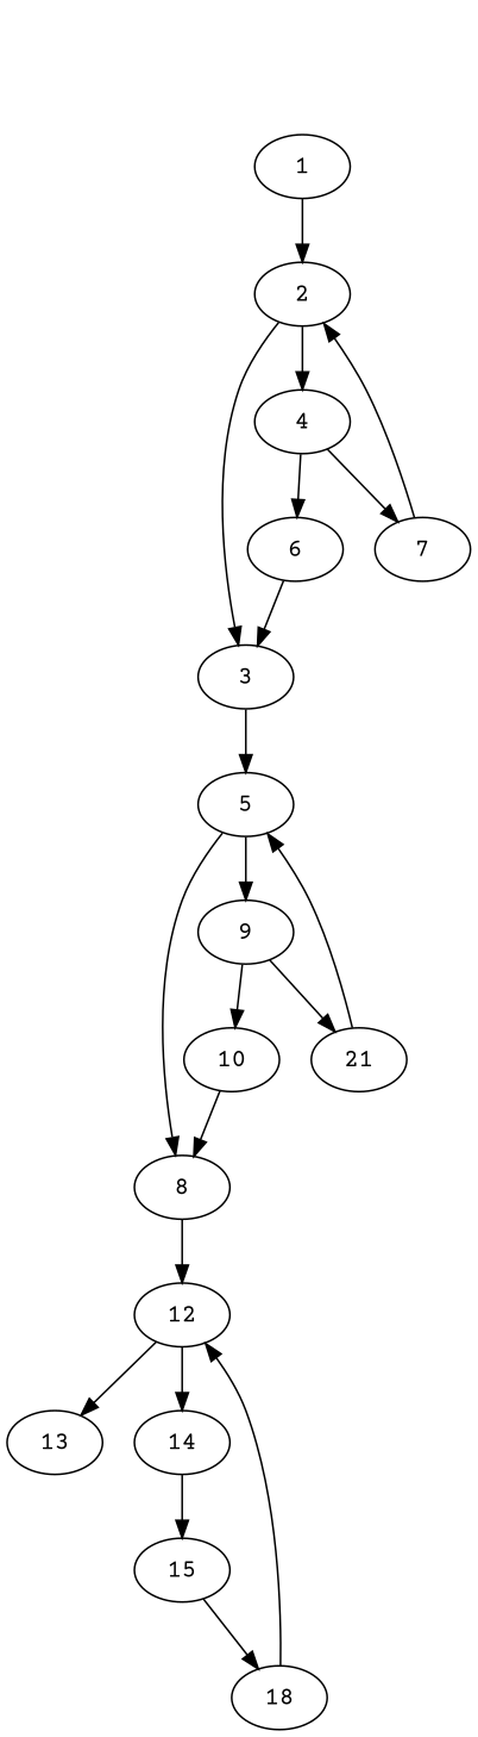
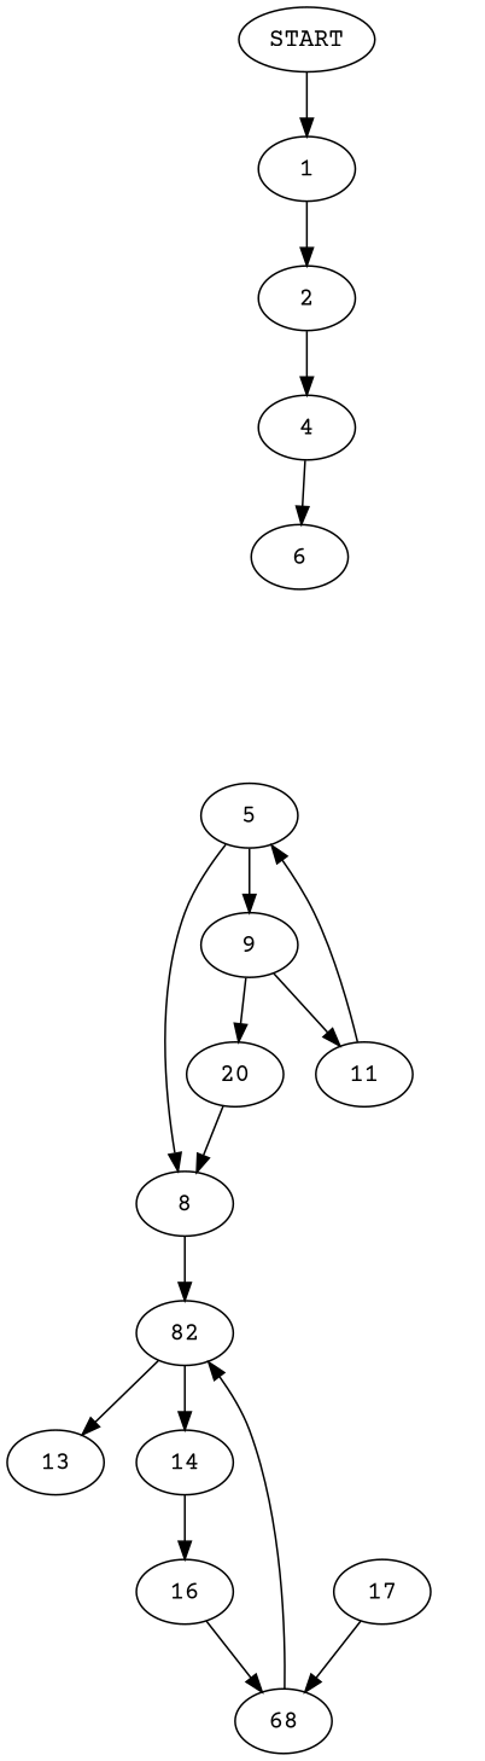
  digraph {
    fontname="Courier Prime"
    node [fontname="Courier Prime"]
    edge [fontname="Courier Prime"]
+   n1 [label=START]
    1
    2
-   3
    4
    5
    6
-   7
    8
    9
-   12
-   10
-   11 [label=21]
+   12 [label=82]
+   10 [label=20]
+   11
    13
    14
-   15
-   18
+   15 [label=16]
+   18 [label=68]
+   17
+   n1 -> 1
    1 -> 2
-   2 -> 3
    2 -> 4
-   3 -> 5
    4 -> 6
-   4 -> 7
    5 -> 8
    5 -> 9
-   6 -> 3
-   7 -> 2
    8 -> 12
    9 -> 10
    9 -> 11
    12 -> 13
    12 -> 14
    10 -> 8
    11 -> 5
    14 -> 15
    15 -> 18
    18 -> 12
+   17 -> 18
  }
